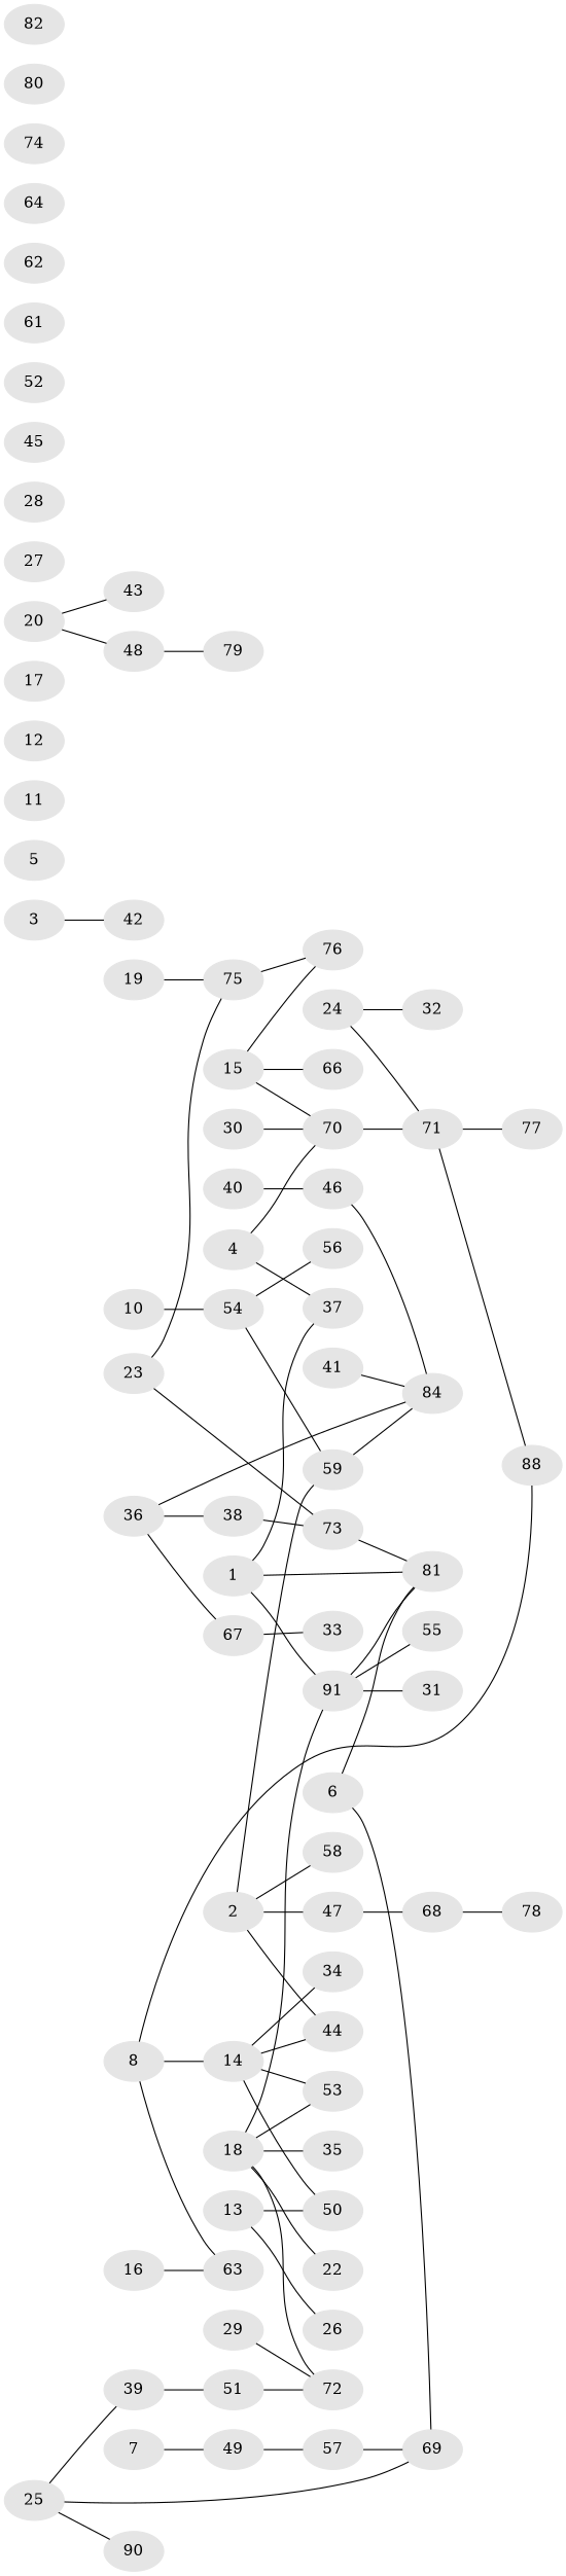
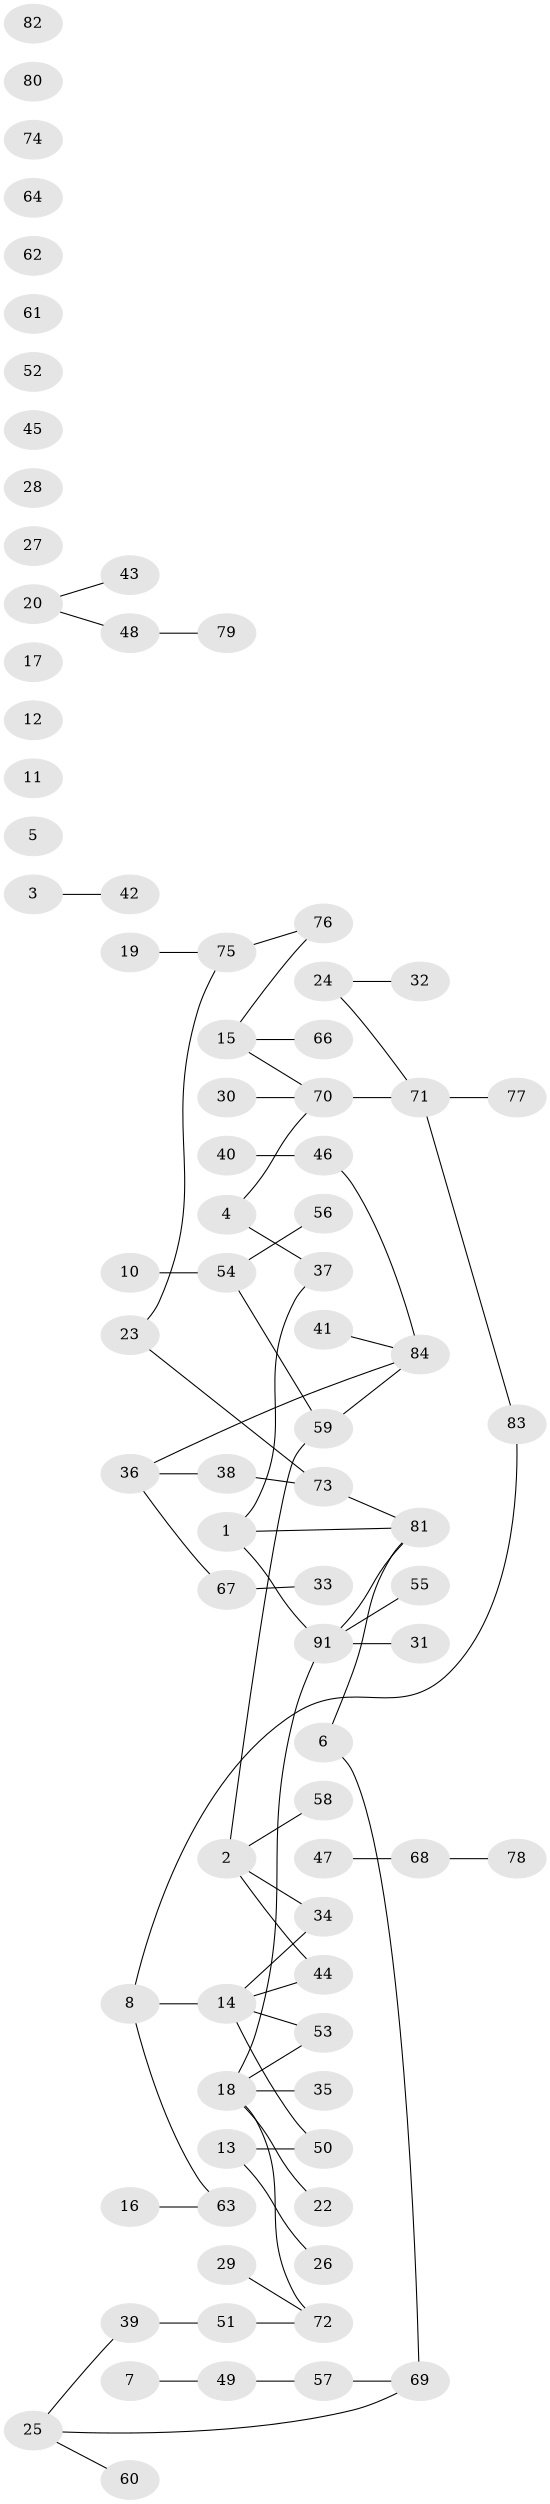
  graph {
    rankdir=LR
    node [color=gray90 style=filled]
    n1 [label=91]
    1
    37
    81
    31
    55
    2
    44
    47
    58
    59
    68
    84
    3
    42
    4
    70
    71
    5
    6
    69
    7
    49
    57
    8
    14
    63
-   83 [label=88]
+   83
    50
    34
    53
    10
    54
    56
    11
    12
    13
    26
    15
    66
    76
    16
    17
    18
    22
    35
    72
    19
    75
    20
    43
    48
    79
    23
    73
    24
    32
    77
    25
    39
-   60 [label=90]
+   60
    51
    27
    28
    29
    30
    36
    38
    67
    33
    40
    46
    41
    45
    78
    52
    61
    62
    64
    74
    80
    82
    n1 -- 81
    n1 -- 31
    n1 -- 55
    1 -- n1
    1 -- 37
    1 -- 81
    2 -- 44
-   2 -- 47
+   2 -- 34
    2 -- 58
    2 -- 59
    47 -- 68
    59 -- 84
    68 -- 78
    3 -- 42
    4 -- 37
    4 -- 70
    70 -- 71
    71 -- 83
    71 -- 77
    6 -- 81
    6 -- 69
    7 -- 49
    49 -- 57
    57 -- 69
    8 -- 14
    8 -- 63
    8 -- 83
    14 -- 44
    14 -- 50
    14 -- 34
    14 -- 53
    10 -- 54
    54 -- 59
    54 -- 56
    13 -- 50
    13 -- 26
    15 -- 70
    15 -- 66
    15 -- 76
    16 -- 63
    18 -- n1
    18 -- 53
    18 -- 22
    18 -- 35
    18 -- 72
    19 -- 75
    75 -- 76
    20 -- 43
    20 -- 48
    48 -- 79
    23 -- 75
    23 -- 73
    73 -- 81
    24 -- 71
    24 -- 32
    25 -- 69
    25 -- 39
    25 -- 60
    39 -- 51
    51 -- 72
    29 -- 72
    30 -- 70
    36 -- 84
    36 -- 38
    36 -- 67
    38 -- 73
    67 -- 33
    40 -- 46
    46 -- 84
    41 -- 84
  }
